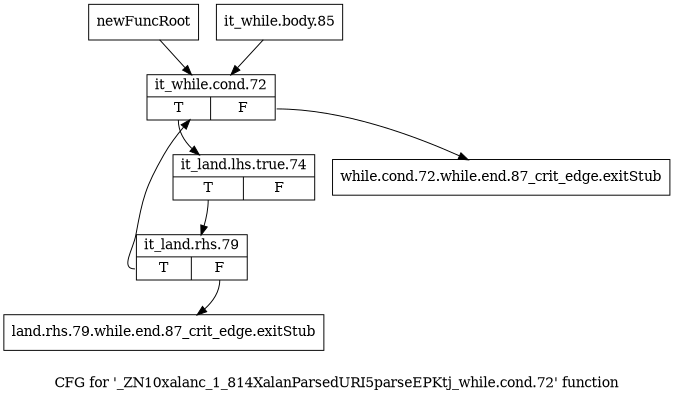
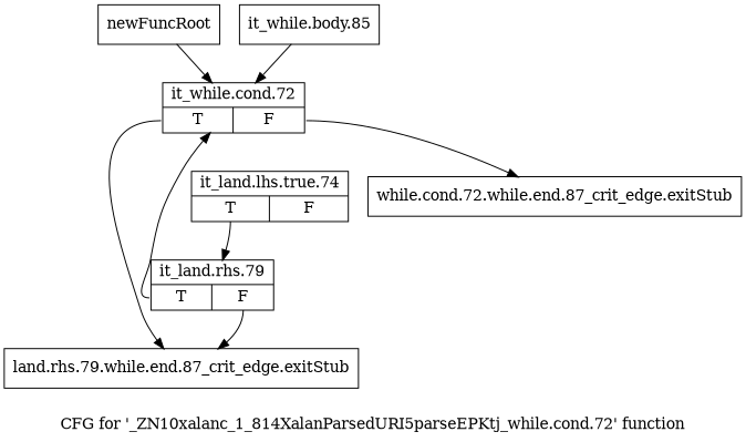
  digraph {
    label="CFG for '_ZN10xalanc_1_814XalanParsedURI5parseEPKtj_while.cond.72' function"
    node [shape=record]
    edge [tailport=s1]
    n1 [label="{newFuncRoot}"]
    n2 [label="{it_while.cond.72|{<s0>T|<s1>F}}"]
    n3 [label="{while.cond.72.while.end.87_crit_edge.exitStub}"]
    n4 [label="{it_land.lhs.true.74|{<s0>T|<s1>F}}"]
    n5 [label="{it_land.rhs.79|{<s0>T|<s1>F}}"]
    n6 [label="{land.rhs.79.while.end.87_crit_edge.exitStub}"]
    n7 [label="{it_while.body.85}"]
    n1 -> n2
    n2 -> n3
-   n2 -> n4 [tailport=s0]
+   n2 -> n6 [tailport=s0]
    n4 -> n5 [tailport=s0]
    n5 -> n2 [tailport=s0]
    n5 -> n6
    n7 -> n2
  }
